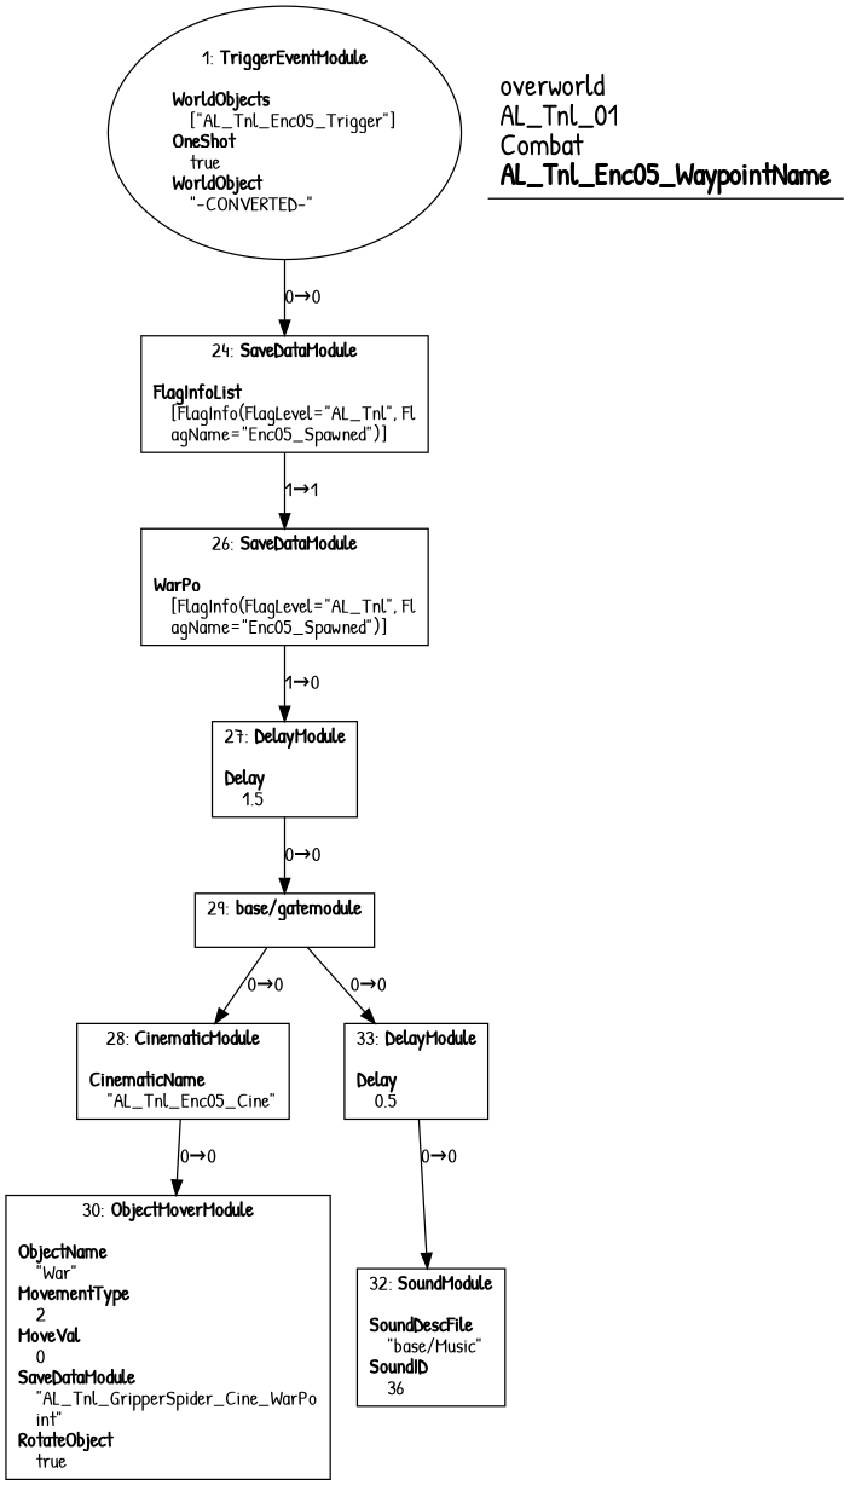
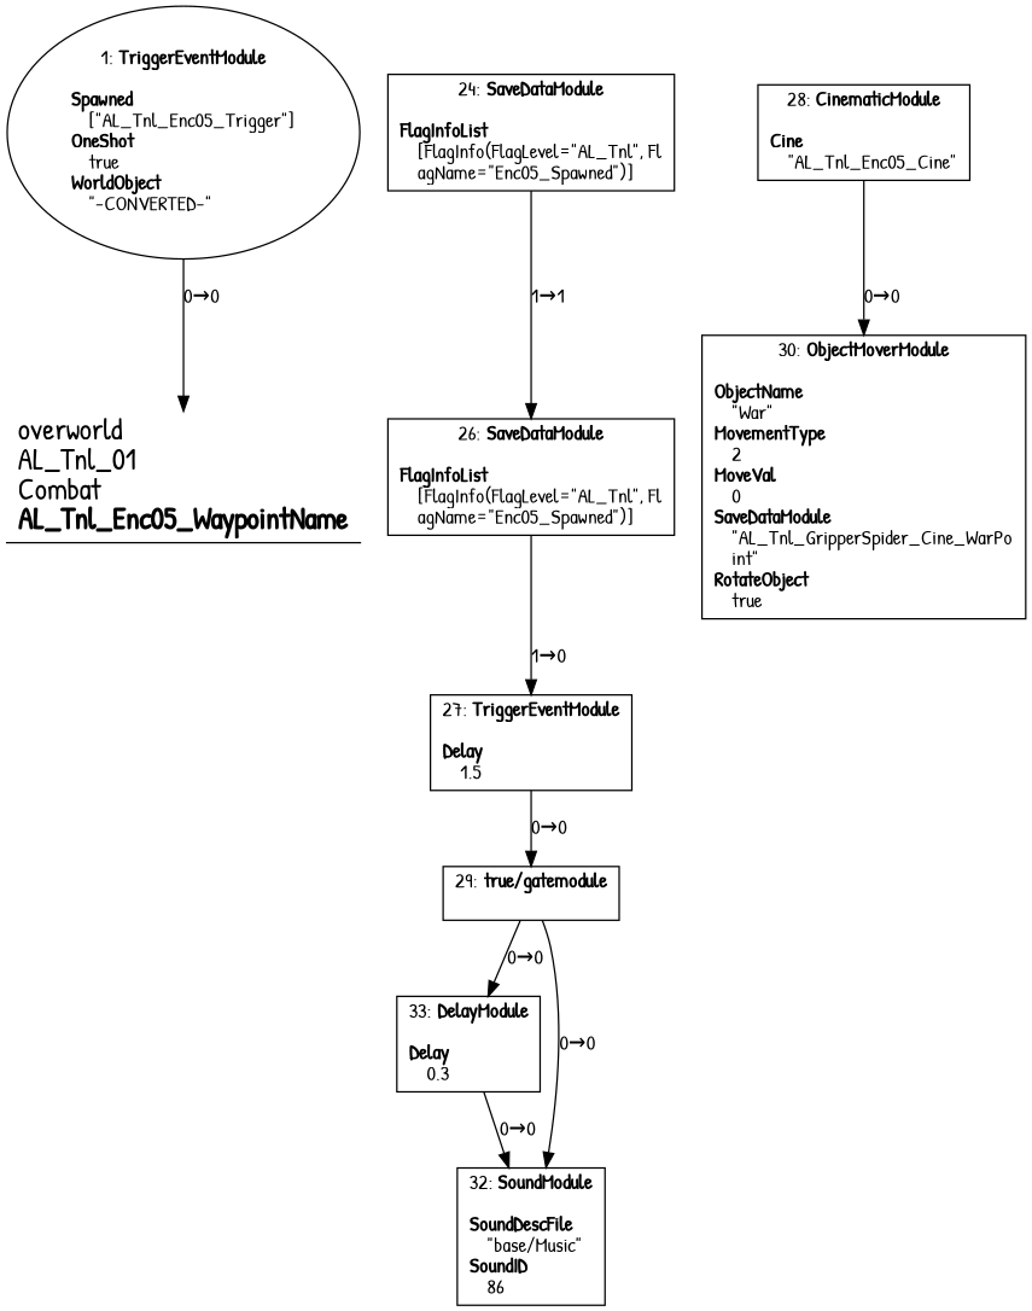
  digraph {
    fontname="Patrick Hand"
    splines=spline
    node [fontname="Patrick Hand" shape=box]
    edge [fontname="Patrick Hand"]
-   n1 [label=<1: <b>TriggerEventModule</b><br/><br/><b>WorldObjects</b><br align="left"/>    [&quot;AL_Tnl_Enc05_Trigger&quot;]<br align="left"/><b>OneShot</b><br align="left"/>    true<br align="left"/><b>WorldObject</b><br align="left"/>    &quot;-CONVERTED-&quot;<br align="left"/>> shape=oval]
+   n1 [label=<1: <b>TriggerEventModule</b><br/><br/><b>Spawned</b><br align="left"/>    [&quot;AL_Tnl_Enc05_Trigger&quot;]<br align="left"/><b>OneShot</b><br align="left"/>    true<br align="left"/><b>WorldObject</b><br align="left"/>    &quot;-CONVERTED-&quot;<br align="left"/>> shape=oval]
    n2 [label=<24: <b>SaveDataModule</b><br/><br/><b>FlagInfoList</b><br align="left"/>    [FlagInfo(FlagLevel=&quot;AL_Tnl&quot;, Fl<br align="left"/>    agName=&quot;Enc05_Spawned&quot;)]<br align="left"/>>]
-   n3 [label=<26: <b>SaveDataModule</b><br/><br/><b>WarPo</b><br align="left"/>    [FlagInfo(FlagLevel=&quot;AL_Tnl&quot;, Fl<br align="left"/>    agName=&quot;Enc05_Spawned&quot;)]<br align="left"/>>]
-   n4 [label=<27: <b>DelayModule</b><br/><br/><b>Delay</b><br align="left"/>    1.5<br align="left"/>>]
-   n5 [label=<29: <b>base/gatemodule</b><br/><br/>>]
-   n6 [label=<28: <b>CinematicModule</b><br/><br/><b>CinematicName</b><br align="left"/>    &quot;AL_Tnl_Enc05_Cine&quot;<br align="left"/>>]
-   n7 [label=<33: <b>DelayModule</b><br/><br/><b>Delay</b><br align="left"/>    0.5<br align="left"/>>]
+   n3 [label=<26: <b>SaveDataModule</b><br/><br/><b>FlagInfoList</b><br align="left"/>    [FlagInfo(FlagLevel=&quot;AL_Tnl&quot;, Fl<br align="left"/>    agName=&quot;Enc05_Spawned&quot;)]<br align="left"/>>]
+   n4 [label=<27: <b>TriggerEventModule</b><br/><br/><b>Delay</b><br align="left"/>    1.5<br align="left"/>>]
+   n5 [label=<29: <b>true/gatemodule</b><br/><br/>>]
+   n6 [label=<28: <b>CinematicModule</b><br/><br/><b>Cine</b><br align="left"/>    &quot;AL_Tnl_Enc05_Cine&quot;<br align="left"/>>]
+   n7 [label=<33: <b>DelayModule</b><br/><br/><b>Delay</b><br align="left"/>    0.3<br align="left"/>>]
    n8 [label=<30: <b>ObjectMoverModule</b><br/><br/><b>ObjectName</b><br align="left"/>    &quot;War&quot;<br align="left"/><b>MovementType</b><br align="left"/>    2<br align="left"/><b>MoveVal</b><br align="left"/>    0<br align="left"/><b>SaveDataModule</b><br align="left"/>    &quot;AL_Tnl_GripperSpider_Cine_WarPo<br align="left"/>    int&quot;<br align="left"/><b>RotateObject</b><br align="left"/>    true<br align="left"/>>]
-   n9 [label=<32: <b>SoundModule</b><br/><br/><b>SoundDescFile</b><br align="left"/>    &quot;base/Music&quot;<br align="left"/><b>SoundID</b><br align="left"/>    36<br align="left"/>>]
+   n9 [label=<32: <b>SoundModule</b><br/><br/><b>SoundDescFile</b><br align="left"/>    &quot;base/Music&quot;<br align="left"/><b>SoundID</b><br align="left"/>    86<br align="left"/>>]
    n10 [label=<<font point-size="20">overworld<br align="left"/>AL_Tnl_01<br align="left"/>Combat<br align="left"/><b>AL_Tnl_Enc05_WaypointName</b><br align="left"/></font>> shape=underline]
-   n1 -> n2 [label="0→0"]
+   n1 -> n10 [label="0→0"]
    n2 -> n3 [label="1→1"]
    n3 -> n4 [label="1→0"]
    n4 -> n5 [label="0→0"]
-   n5 -> n6 [label="0→0"]
+   n5 -> n9 [label="0→0"]
    n5 -> n7 [label="0→0"]
    n6 -> n8 [label="0→0"]
    n7 -> n9 [label="0→0"]
  }
